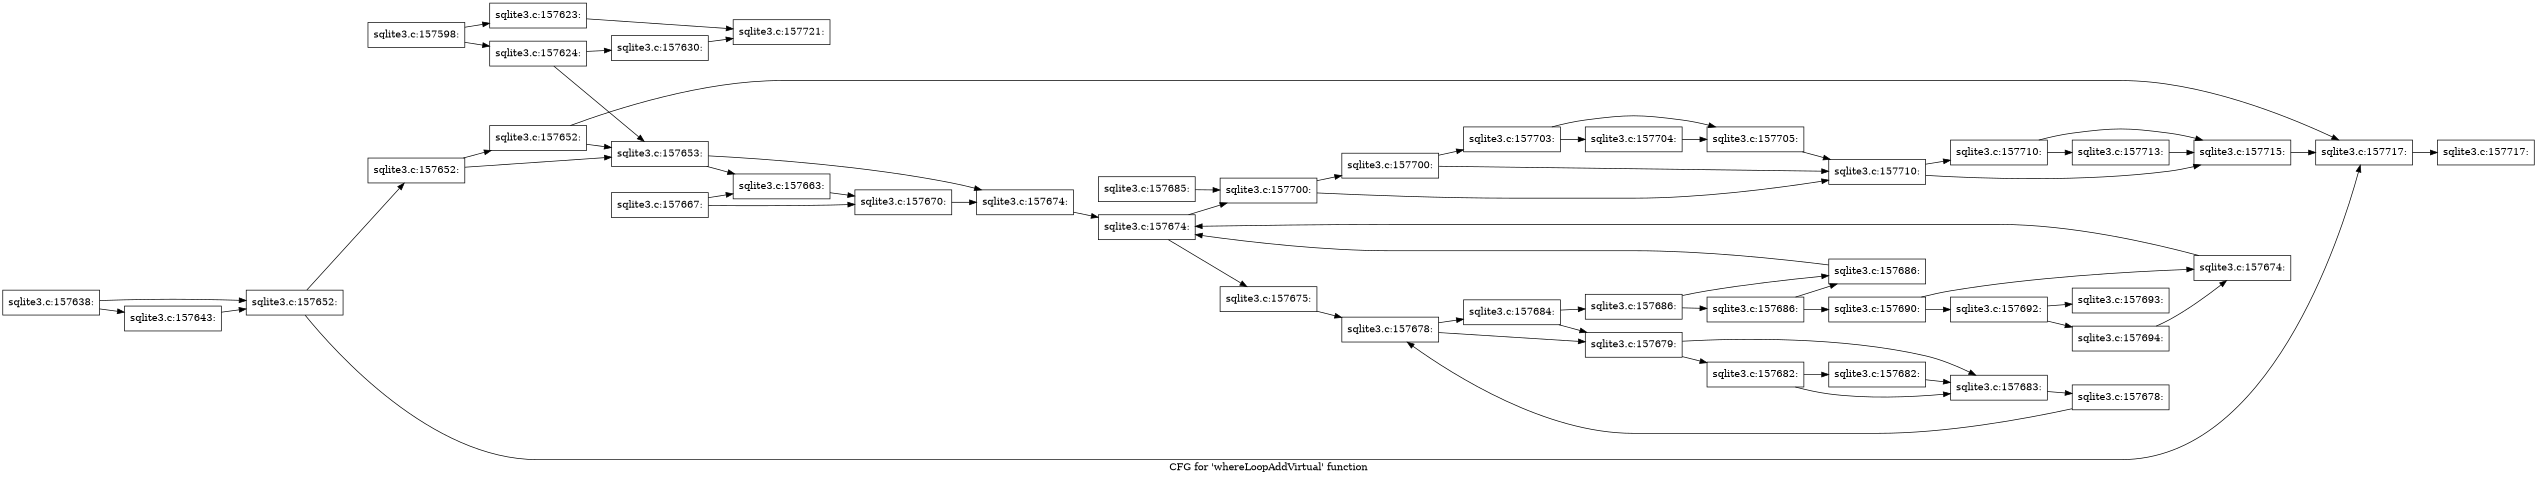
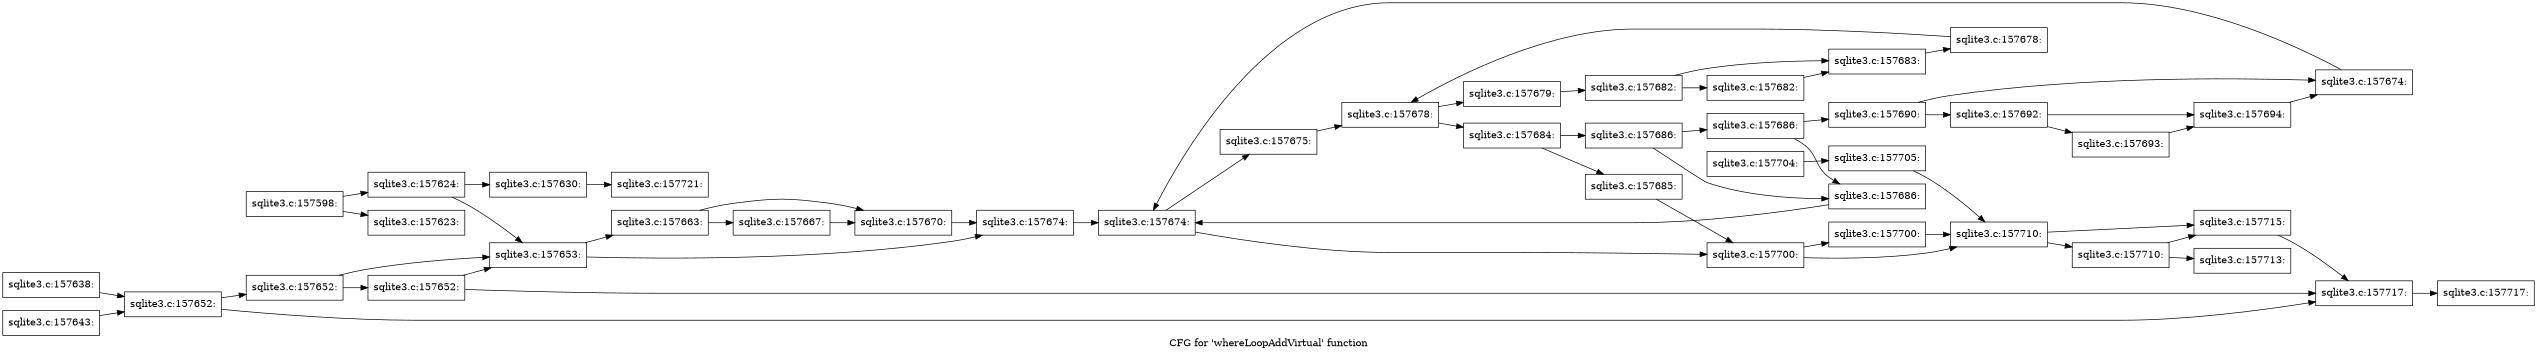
  digraph {
    label="CFG for 'whereLoopAddVirtual' function"
    rankdir=LR
    node [shape=record]
    n1 [label="{sqlite3.c:157598:}"]
    n2 [label="{sqlite3.c:157623:}"]
    n3 [label="{sqlite3.c:157624:}"]
    n4 [label="{sqlite3.c:157721:}"]
    n5 [label="{sqlite3.c:157630:}"]
    n6 [label="{sqlite3.c:157653:}"]
    n7 [label="{sqlite3.c:157638:}"]
    n8 [label="{sqlite3.c:157643:}"]
    n9 [label="{sqlite3.c:157652:}"]
    n10 [label="{sqlite3.c:157652:}"]
    n11 [label="{sqlite3.c:157717:}"]
    n12 [label="{sqlite3.c:157652:}"]
    n13 [label="{sqlite3.c:157717:}"]
    n14 [label="{sqlite3.c:157663:}"]
    n15 [label="{sqlite3.c:157674:}"]
    n16 [label="{sqlite3.c:157667:}"]
    n17 [label="{sqlite3.c:157670:}"]
    n18 [label="{sqlite3.c:157674:}"]
    n19 [label="{sqlite3.c:157675:}"]
    n20 [label="{sqlite3.c:157700:}"]
    n21 [label="{sqlite3.c:157678:}"]
    n22 [label="{sqlite3.c:157700:}"]
    n23 [label="{sqlite3.c:157710:}"]
    n24 [label="{sqlite3.c:157679:}"]
    n25 [label="{sqlite3.c:157684:}"]
-   n26 [label="{sqlite3.c:157703:}"]
    n27 [label="{sqlite3.c:157710:}"]
    n28 [label="{sqlite3.c:157715:}"]
    n29 [label="{sqlite3.c:157682:}"]
    n30 [label="{sqlite3.c:157683:}"]
    n31 [label="{sqlite3.c:157685:}"]
    n32 [label="{sqlite3.c:157686:}"]
    n33 [label="{sqlite3.c:157682:}"]
    n34 [label="{sqlite3.c:157678:}"]
    n35 [label="{sqlite3.c:157686:}"]
    n36 [label="{sqlite3.c:157686:}"]
    n37 [label="{sqlite3.c:157690:}"]
    n38 [label="{sqlite3.c:157692:}"]
    n39 [label="{sqlite3.c:157674:}"]
    n40 [label="{sqlite3.c:157693:}"]
    n41 [label="{sqlite3.c:157694:}"]
    n42 [label="{sqlite3.c:157704:}"]
    n43 [label="{sqlite3.c:157705:}"]
    n44 [label="{sqlite3.c:157713:}"]
    n1 -> n2
    n1 -> n3
-   n2 -> n4
    n3 -> n5
    n3 -> n6
    n5 -> n4
    n6 -> n14
    n6 -> n15
-   n7 -> n8
    n7 -> n9
    n8 -> n9
    n9 -> n10
    n9 -> n11
    n10 -> n6
    n10 -> n12
    n11 -> n13
    n12 -> n6
    n12 -> n11
-   n16 -> n14
+   n14 -> n16
    n14 -> n17
    n15 -> n18
    n16 -> n17
    n17 -> n15
    n18 -> n19
    n18 -> n20
    n19 -> n21
    n20 -> n22
    n20 -> n23
    n21 -> n24
    n21 -> n25
    n22 -> n23
-   n22 -> n26
    n23 -> n27
    n23 -> n28
    n24 -> n29
-   n24 -> n30
-   n25 -> n24
+   n25 -> n31
    n25 -> n32
-   n26 -> n42
-   n26 -> n43
    n27 -> n28
    n27 -> n44
    n28 -> n11
    n29 -> n30
    n29 -> n33
    n30 -> n34
    n31 -> n20
    n32 -> n35
    n32 -> n36
    n33 -> n30
    n34 -> n21
    n35 -> n18
    n36 -> n35
    n36 -> n37
    n37 -> n38
    n37 -> n39
    n38 -> n40
    n38 -> n41
    n39 -> n18
+   n40 -> n41
    n41 -> n39
    n42 -> n43
    n43 -> n23
-   n44 -> n28
  }
